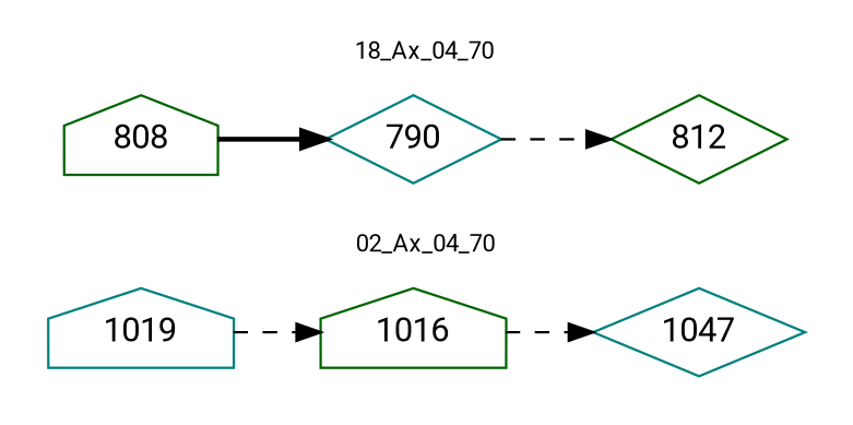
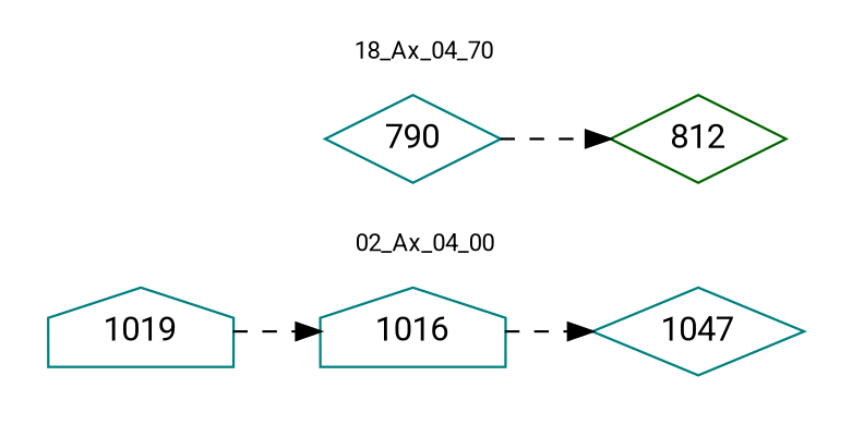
  digraph {
    fontname=Roboto
    rankdir=LR
    node [color=teal fontname=Roboto shape=house]
    edge [color=black fontname=Roboto style=dashed]
    n1 [label=1019]
-   n2 [color=darkgreen label=1016]
+   n2 [label=1016]
    n3 [label=1047 shape=diamond]
-   n4 [color=darkgreen label=808]
    n5 [label=790 shape=diamond]
    n6 [color=darkgreen label=812 shape=diamond]
    subgraph cluster_1 {
      color=white
      fontsize=10
-     label="02_Ax_04_70"
+     label="02_Ax_04_00"
      n1
      n2
      n3
    }
    subgraph cluster_2 {
      color=white
      fontsize=10
      label="18_Ax_04_70"
-     n4
      n5
      n6
    }
    n1 -> n2
    n2 -> n3
-   n4 -> n5 [style=bold]
    n5 -> n6
  }
